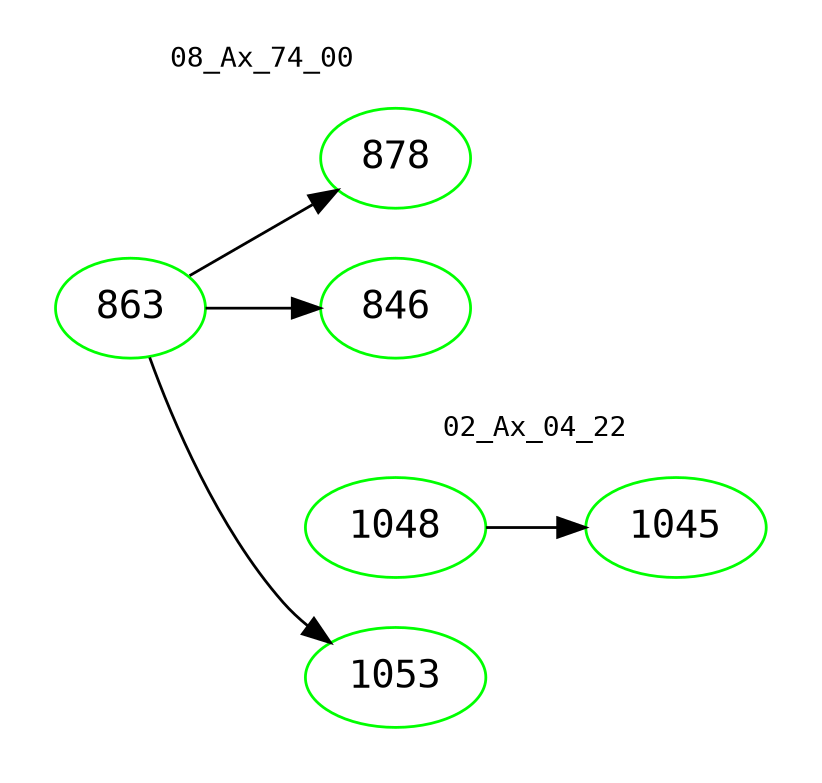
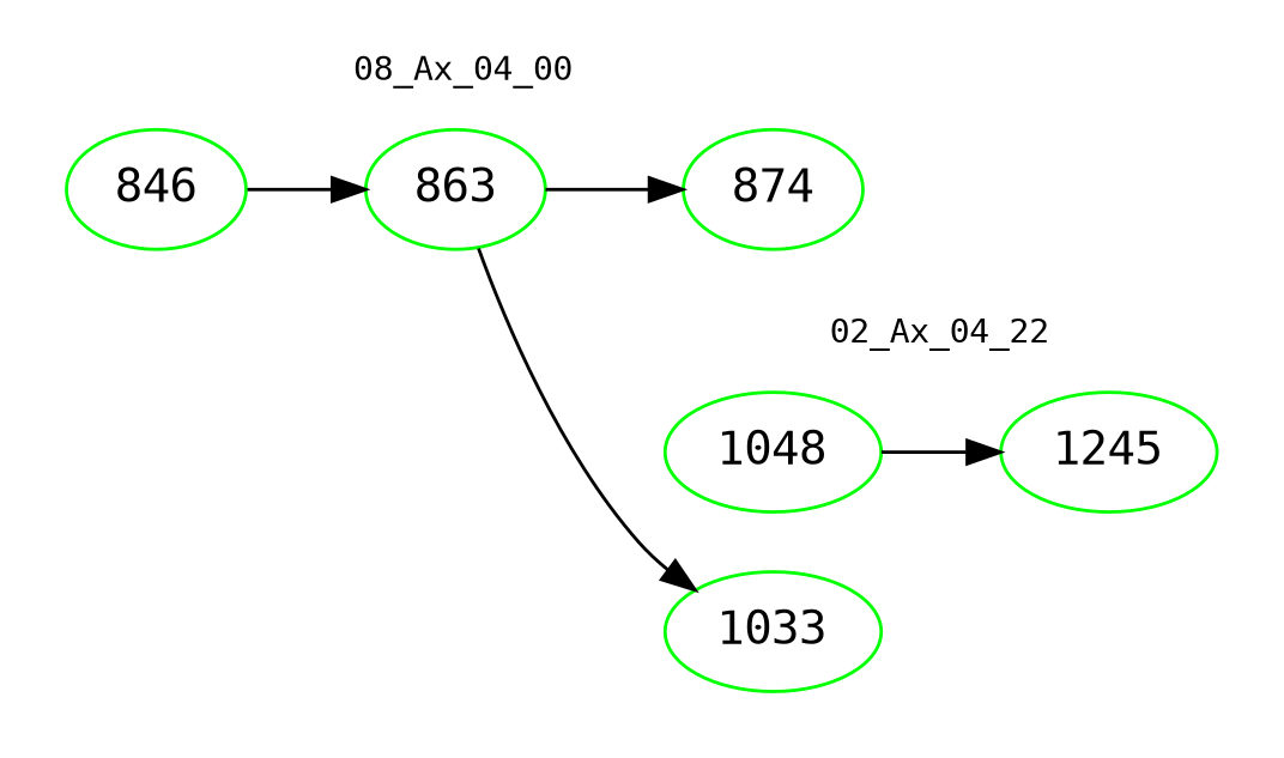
  digraph {
    fontname="DejaVu Sans Mono"
    rankdir=LR
    node [color=green fontname="DejaVu Sans Mono"]
    edge [color=black fontname="DejaVu Sans Mono"]
    n1 [label=863]
    n2 [label=846]
-   n3 [label=878]
+   n3 [label=874]
    n4 [label=1048]
-   n5 [label=1045]
-   n6 [label=1053]
+   n5 [label=1245]
+   n6 [label=1033]
    subgraph cluster_1 {
      color=white
      fontsize=10
-     label="08_Ax_74_00"
+     label="08_Ax_04_00"
      n1
      n2
      n3
    }
    subgraph cluster_2 {
      color=white
      fontsize=10
      label="02_Ax_04_22"
      n4
      n5
      n6
    }
-   n1 -> n2
+   n2 -> n1
    n1 -> n3
    n1 -> n6
    n4 -> n5
  }
